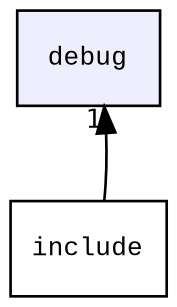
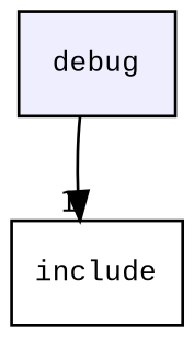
  digraph {
    compound=true
    fontname="Liberation Mono"
    node [fontname="Liberation Mono" fontsize=10 shape=box]
    n1 [fillcolor="#eeeeff" label=debug pencolor=black style=filled]
    n2 [label=include]
-   n2 -> n1 [headlabel=1 labeldistance=1.5 labelfontname=Helvetica labelfontsize=10 fontname="Liberation Mono"]
+   n1 -> n2 [headlabel=1 labeldistance=1.5 labelfontname=Helvetica labelfontsize=10 fontname="Liberation Mono"]
  }
